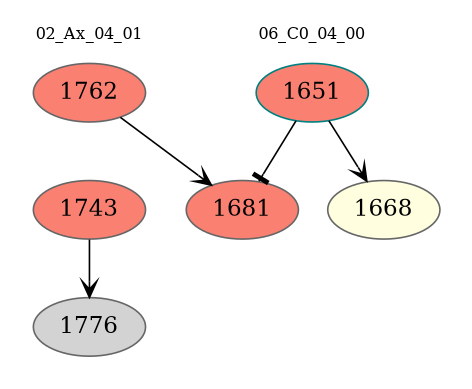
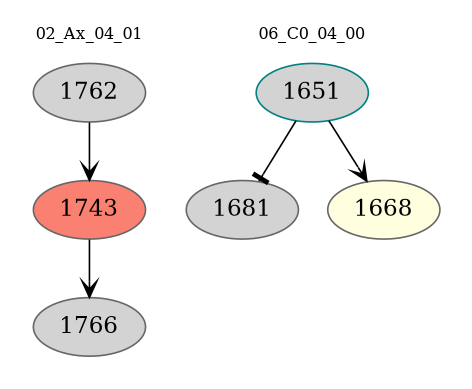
  digraph {
    node [color=gray40 fillcolor=salmon style=filled]
    edge [arrowhead=vee color=black]
-   n1 [label=1762]
+   n1 [fillcolor=lightgrey label=1762]
    n2 [label=1743]
-   n3 [fillcolor=lightgrey label=1776]
-   n4 [label=1681]
-   n5 [color=teal label=1651]
+   n3 [fillcolor=lightgrey label=1766]
+   n4 [fillcolor=lightgrey label=1681]
+   n5 [color=teal fillcolor=lightgrey label=1651]
    n6 [fillcolor=lightyellow label=1668]
    subgraph cluster_1 {
      color=white
      fontsize=10
      label="02_Ax_04_01"
      n1
      n2
      n3
    }
    subgraph cluster_2 {
      color=white
      fontsize=10
      label="06_C0_04_00"
      n4
      n5
      n6
    }
-   n1 -> n4
+   n1 -> n2
    n2 -> n3
    n5 -> n4 [arrowhead=tee]
    n5 -> n6
  }
